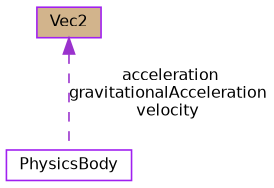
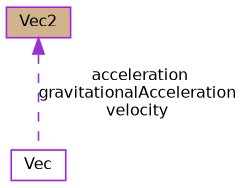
  digraph {
    node [color=purple fontname=Helvetica fontsize=10 shape=record style=filled]
-   n1 [fillcolor=white fontcolor=black height=0.2 label=PhysicsBody width=0.4]
+   n1 [fillcolor=white fontcolor=black height=0.2 label=Vec width=0.4]
    n2 [fillcolor=tan height=0.2 label=Vec2 width=0.4]
    n2 -> n1 [color=darkorchid3 dir=back fontname=Helvetica fontsize=10 label=" acceleration\ngravitationalAcceleration\nvelocity" labelfontname=Helvetica labelfontsize=10 style=dashed]
  }
